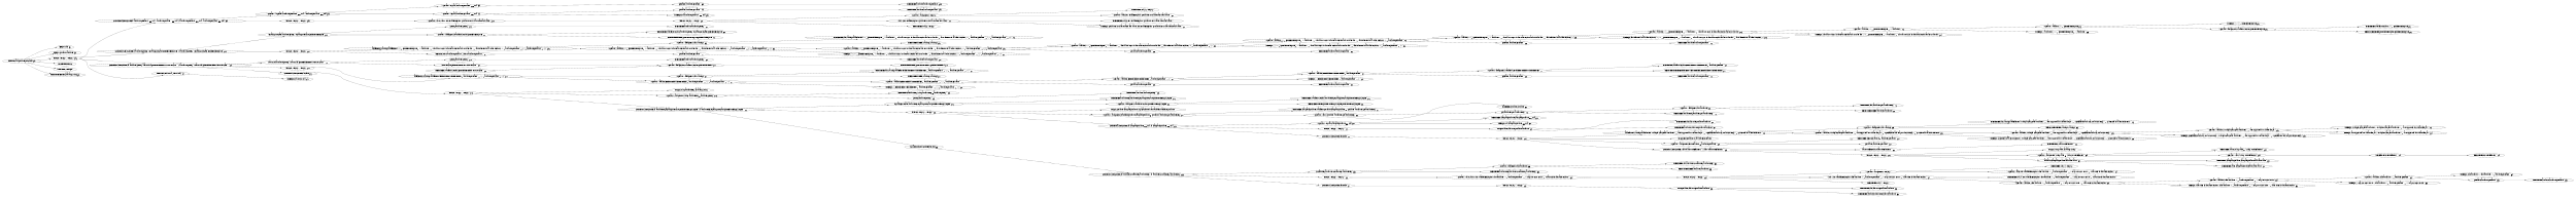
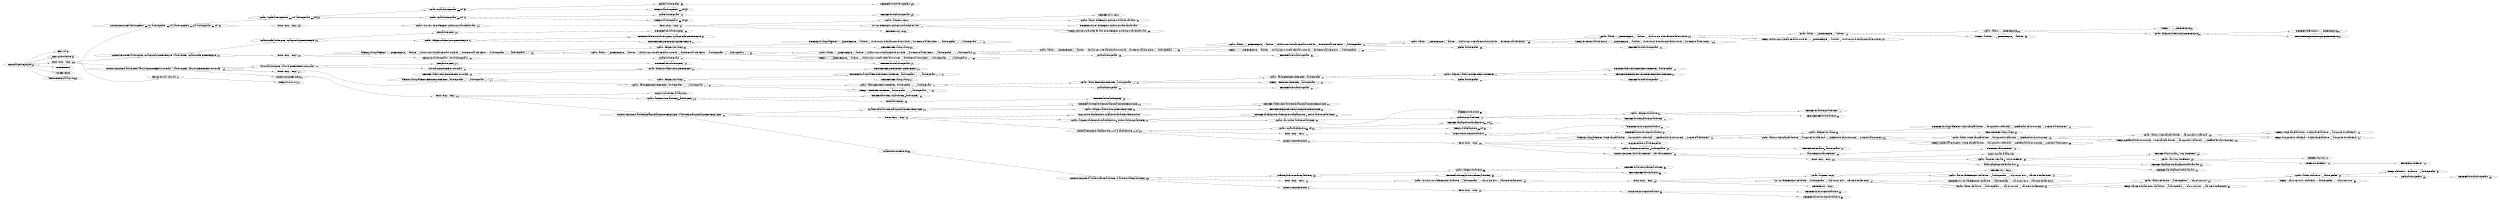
  digraph {
    rankdir=LR
    n1 [label=<(METHOD,addAttributeAndCheck)<SUB>597</SUB>>]
    n2 [label=<(PARAM,this)<SUB>597</SUB>>]
    n3 [label=<(PARAM,Attribute attribute)<SUB>597</SUB>>]
    n4 [label=<(BLOCK,&lt;empty&gt;,&lt;empty&gt;)<SUB>598</SUB>>]
    n5 [label=<(MODIFIER,PUBLIC)>]
    n6 [label=<(MODIFIER,VIRTUAL)>]
    n7 [label=<(METHOD_RETURN,java.lang.String)<SUB>597</SUB>>]
    n8 [label=<(CONTROL_STRUCTURE,if (attribute.getName() == null || attribute.getValue() == null),if (attribute.getName() == null || attribute.getValue() == null))<SUB>599</SUB>>]
    n9 [label=<(CONTROL_STRUCTURE,if (attribute.getKey().equalsIgnoreCase(ATTRIBUTE_NAME)),if (attribute.getKey().equalsIgnoreCase(ATTRIBUTE_NAME)))<SUB>602</SUB>>]
    n10 [label=<(CONTROL_STRUCTURE,if (attribute.getKey().startsWith(ATTRIBUTE_FROM.toLowerCase())),if (attribute.getKey().startsWith(ATTRIBUTE_FROM.toLowerCase())))<SUB>610</SUB>>]
    n11 [label=<(RETURN,return null;,return null;)<SUB>641</SUB>>]
    n12 [label=<(&lt;operator&gt;.logicalOr,attribute.getName() == null || attribute.getValue() == null)<SUB>599</SUB>>]
    n13 [label=<(BLOCK,&lt;empty&gt;,&lt;empty&gt;)<SUB>599</SUB>>]
    n14 [label=<(equalsIgnoreCase,attribute.getKey().equalsIgnoreCase(ATTRIBUTE_NAME))<SUB>602</SUB>>]
    n15 [label=<(BLOCK,&lt;empty&gt;,&lt;empty&gt;)<SUB>602</SUB>>]
    n16 [label=<(startsWith,attribute.getKey().startsWith(ATTRIBUTE_FROM.toLowerCase()))<SUB>610</SUB>>]
    n17 [label=<(BLOCK,&lt;empty&gt;,&lt;empty&gt;)<SUB>610</SUB>>]
    n18 [label=<(CONTROL_STRUCTURE,else,else)<SUB>613</SUB>>]
    n19 [label=<(LITERAL,null,return null;)<SUB>641</SUB>>]
    n20 [label=<(&lt;operator&gt;.equals,attribute.getName() == null)<SUB>599</SUB>>]
    n21 [label=<(&lt;operator&gt;.equals,attribute.getValue() == null)<SUB>599</SUB>>]
    n22 [label=<(&lt;operator&gt;.throw,throw new BuildException(&quot;Attributes must have name and value&quot;);)<SUB>600</SUB>>]
    n23 [label=<(getName,attribute.getName())<SUB>599</SUB>>]
+   n24 [label=<(LITERAL,null,attribute.getName() == null)<SUB>599</SUB>>]
    n25 [label=<(getValue,attribute.getValue())<SUB>599</SUB>>]
    n26 [label=<(LITERAL,null,attribute.getValue() == null)<SUB>599</SUB>>]
    n27 [label=<(IDENTIFIER,attribute,attribute.getName())<SUB>599</SUB>>]
    n28 [label=<(IDENTIFIER,attribute,attribute.getValue())<SUB>599</SUB>>]
    n29 [label=<(BLOCK,&lt;empty&gt;,&lt;empty&gt;)<SUB>600</SUB>>]
    n30 [label=<(&lt;operator&gt;.assignment,&lt;empty&gt;)>]
    n31 [label=<(&lt;init&gt;,new BuildException(&quot;Attributes must have name and value&quot;))<SUB>600</SUB>>]
    n32 [label=<(IDENTIFIER,$obj13,&lt;empty&gt;)>]
    n33 [label=<(IDENTIFIER,$obj13,&lt;empty&gt;)>]
    n34 [label=<(&lt;operator&gt;.alloc,new BuildException(&quot;Attributes must have name and value&quot;))<SUB>600</SUB>>]
    n35 [label=<(IDENTIFIER,$obj13,new BuildException(&quot;Attributes must have name and value&quot;))>]
    n36 [label=<(LITERAL,&quot;Attributes must have name and value&quot;,new BuildException(&quot;Attributes must have name and value&quot;))<SUB>600</SUB>>]
    n37 [label=<(getKey,attribute.getKey())<SUB>602</SUB>>]
    n38 [label=<(&lt;operator&gt;.fieldAccess,Manifest$Section.ATTRIBUTE_NAME)<SUB>602</SUB>>]
    n39 [label=<(addElement,warnings.addElement(&quot;\&quot;&quot; + ATTRIBUTE_NAME + &quot;\&quot; attributes &quot; + &quot;should not occur in the main section and must be the &quot; + &quot;first element in all other sections: \&quot;&quot; + attribute.getName() + &quot;: &quot; + attribute.getValue() + &quot;\&quot;&quot;))<SUB>603</SUB>>]
    n40 [label=<(RETURN,return attribute.getValue();,return attribute.getValue();)<SUB>607</SUB>>]
    n41 [label=<(IDENTIFIER,attribute,attribute.getKey())<SUB>602</SUB>>]
    n42 [label=<(IDENTIFIER,Manifest$Section,attribute.getKey().equalsIgnoreCase(ATTRIBUTE_NAME))<SUB>602</SUB>>]
    n43 [label=<(FIELD_IDENTIFIER,ATTRIBUTE_NAME,ATTRIBUTE_NAME)<SUB>602</SUB>>]
    n44 [label=<(&lt;operator&gt;.fieldAccess,this.warnings)<SUB>603</SUB>>]
    n45 [label=<(&lt;operator&gt;.addition,&quot;\&quot;&quot; + ATTRIBUTE_NAME + &quot;\&quot; attributes &quot; + &quot;should not occur in the main section and must be the &quot; + &quot;first element in all other sections: \&quot;&quot; + attribute.getName() + &quot;: &quot; + attribute.getValue() + &quot;\&quot;&quot;)<SUB>603</SUB>>]
    n46 [label=<(getValue,attribute.getValue())<SUB>607</SUB>>]
    n47 [label=<(IDENTIFIER,this,warnings.addElement(&quot;\&quot;&quot; + ATTRIBUTE_NAME + &quot;\&quot; attributes &quot; + &quot;should not occur in the main section and must be the &quot; + &quot;first element in all other sections: \&quot;&quot; + attribute.getName() + &quot;: &quot; + attribute.getValue() + &quot;\&quot;&quot;))<SUB>603</SUB>>]
    n48 [label=<(FIELD_IDENTIFIER,warnings,warnings)<SUB>603</SUB>>]
    n49 [label=<(&lt;operator&gt;.addition,&quot;\&quot;&quot; + ATTRIBUTE_NAME + &quot;\&quot; attributes &quot; + &quot;should not occur in the main section and must be the &quot; + &quot;first element in all other sections: \&quot;&quot; + attribute.getName() + &quot;: &quot; + attribute.getValue())<SUB>603</SUB>>]
    n50 [label=<(LITERAL,&quot;\&quot;&quot;,&quot;\&quot;&quot; + ATTRIBUTE_NAME + &quot;\&quot; attributes &quot; + &quot;should not occur in the main section and must be the &quot; + &quot;first element in all other sections: \&quot;&quot; + attribute.getName() + &quot;: &quot; + attribute.getValue() + &quot;\&quot;&quot;)<SUB>606</SUB>>]
    n51 [label=<(&lt;operator&gt;.addition,&quot;\&quot;&quot; + ATTRIBUTE_NAME + &quot;\&quot; attributes &quot; + &quot;should not occur in the main section and must be the &quot; + &quot;first element in all other sections: \&quot;&quot; + attribute.getName() + &quot;: &quot;)<SUB>603</SUB>>]
    n52 [label=<(getValue,attribute.getValue())<SUB>606</SUB>>]
    n53 [label=<(&lt;operator&gt;.addition,&quot;\&quot;&quot; + ATTRIBUTE_NAME + &quot;\&quot; attributes &quot; + &quot;should not occur in the main section and must be the &quot; + &quot;first element in all other sections: \&quot;&quot; + attribute.getName())<SUB>603</SUB>>]
    n54 [label=<(LITERAL,&quot;: &quot;,&quot;\&quot;&quot; + ATTRIBUTE_NAME + &quot;\&quot; attributes &quot; + &quot;should not occur in the main section and must be the &quot; + &quot;first element in all other sections: \&quot;&quot; + attribute.getName() + &quot;: &quot;)<SUB>606</SUB>>]
    n55 [label=<(IDENTIFIER,attribute,attribute.getValue())<SUB>606</SUB>>]
    n56 [label=<(&lt;operator&gt;.addition,&quot;\&quot;&quot; + ATTRIBUTE_NAME + &quot;\&quot; attributes &quot; + &quot;should not occur in the main section and must be the &quot; + &quot;first element in all other sections: \&quot;&quot;)<SUB>603</SUB>>]
    n57 [label=<(getName,attribute.getName())<SUB>606</SUB>>]
    n58 [label=<(&lt;operator&gt;.addition,&quot;\&quot;&quot; + ATTRIBUTE_NAME + &quot;\&quot; attributes &quot; + &quot;should not occur in the main section and must be the &quot;)<SUB>603</SUB>>]
    n59 [label=<(LITERAL,&quot;first element in all other sections: \&quot;&quot;,&quot;\&quot;&quot; + ATTRIBUTE_NAME + &quot;\&quot; attributes &quot; + &quot;should not occur in the main section and must be the &quot; + &quot;first element in all other sections: \&quot;&quot;)<SUB>605</SUB>>]
    n60 [label=<(IDENTIFIER,attribute,attribute.getName())<SUB>606</SUB>>]
    n61 [label=<(&lt;operator&gt;.addition,&quot;\&quot;&quot; + ATTRIBUTE_NAME + &quot;\&quot; attributes &quot;)<SUB>603</SUB>>]
    n62 [label=<(LITERAL,&quot;should not occur in the main section and must be the &quot;,&quot;\&quot;&quot; + ATTRIBUTE_NAME + &quot;\&quot; attributes &quot; + &quot;should not occur in the main section and must be the &quot;)<SUB>604</SUB>>]
    n63 [label=<(&lt;operator&gt;.addition,&quot;\&quot;&quot; + ATTRIBUTE_NAME)<SUB>603</SUB>>]
    n64 [label=<(LITERAL,&quot;\&quot; attributes &quot;,&quot;\&quot;&quot; + ATTRIBUTE_NAME + &quot;\&quot; attributes &quot;)<SUB>603</SUB>>]
    n65 [label=<(LITERAL,&quot;\&quot;&quot;,&quot;\&quot;&quot; + ATTRIBUTE_NAME)<SUB>603</SUB>>]
    n66 [label=<(&lt;operator&gt;.fieldAccess,Manifest$Section.ATTRIBUTE_NAME)<SUB>603</SUB>>]
    n67 [label=<(IDENTIFIER,Manifest$Section,&quot;\&quot;&quot; + ATTRIBUTE_NAME)<SUB>603</SUB>>]
    n68 [label=<(FIELD_IDENTIFIER,ATTRIBUTE_NAME,ATTRIBUTE_NAME)<SUB>603</SUB>>]
    n69 [label=<(IDENTIFIER,attribute,attribute.getValue())<SUB>607</SUB>>]
    n70 [label=<(getKey,attribute.getKey())<SUB>610</SUB>>]
    n71 [label=<(toLowerCase,ATTRIBUTE_FROM.toLowerCase())<SUB>610</SUB>>]
    n72 [label=<(addElement,warnings.addElement(ERROR_FROM_FORBIDDEN + attribute.getName() + &quot;: &quot; + attribute.getValue() + &quot;\&quot;&quot;))<SUB>611</SUB>>]
    n73 [label=<(BLOCK,&lt;empty&gt;,&lt;empty&gt;)<SUB>613</SUB>>]
    n74 [label=<(IDENTIFIER,attribute,attribute.getKey())<SUB>610</SUB>>]
    n75 [label=<(&lt;operator&gt;.fieldAccess,Manifest$Section.ATTRIBUTE_FROM)<SUB>610</SUB>>]
    n76 [label=<(FIELD_IDENTIFIER,ATTRIBUTE_FROM,ATTRIBUTE_FROM)<SUB>610</SUB>>]
    n77 [label=<(IDENTIFIER,Manifest$Section,ATTRIBUTE_FROM.toLowerCase())<SUB>610</SUB>>]
    n78 [label=<(&lt;operator&gt;.fieldAccess,this.warnings)<SUB>611</SUB>>]
    n79 [label=<(&lt;operator&gt;.addition,ERROR_FROM_FORBIDDEN + attribute.getName() + &quot;: &quot; + attribute.getValue() + &quot;\&quot;&quot;)<SUB>611</SUB>>]
    n80 [label=<(IDENTIFIER,this,warnings.addElement(ERROR_FROM_FORBIDDEN + attribute.getName() + &quot;: &quot; + attribute.getValue() + &quot;\&quot;&quot;))<SUB>611</SUB>>]
    n81 [label=<(FIELD_IDENTIFIER,warnings,warnings)<SUB>611</SUB>>]
    n82 [label=<(&lt;operator&gt;.addition,ERROR_FROM_FORBIDDEN + attribute.getName() + &quot;: &quot; + attribute.getValue())<SUB>611</SUB>>]
    n83 [label=<(LITERAL,&quot;\&quot;&quot;,ERROR_FROM_FORBIDDEN + attribute.getName() + &quot;: &quot; + attribute.getValue() + &quot;\&quot;&quot;)<SUB>612</SUB>>]
    n84 [label=<(&lt;operator&gt;.addition,ERROR_FROM_FORBIDDEN + attribute.getName() + &quot;: &quot;)<SUB>611</SUB>>]
    n85 [label=<(getValue,attribute.getValue())<SUB>612</SUB>>]
    n86 [label=<(&lt;operator&gt;.addition,ERROR_FROM_FORBIDDEN + attribute.getName())<SUB>611</SUB>>]
    n87 [label=<(LITERAL,&quot;: &quot;,ERROR_FROM_FORBIDDEN + attribute.getName() + &quot;: &quot;)<SUB>612</SUB>>]
    n88 [label=<(IDENTIFIER,attribute,attribute.getValue())<SUB>612</SUB>>]
    n89 [label=<(&lt;operator&gt;.fieldAccess,Manifest$Section.ERROR_FROM_FORBIDDEN)<SUB>611</SUB>>]
    n90 [label=<(getName,attribute.getName())<SUB>612</SUB>>]
    n91 [label=<(IDENTIFIER,Manifest$Section,ERROR_FROM_FORBIDDEN + attribute.getName())<SUB>611</SUB>>]
    n92 [label=<(FIELD_IDENTIFIER,ERROR_FROM_FORBIDDEN,ERROR_FROM_FORBIDDEN)<SUB>611</SUB>>]
    n93 [label=<(IDENTIFIER,attribute,attribute.getName())<SUB>612</SUB>>]
    n94 [label=<(LOCAL,String attributeKey: java.lang.String)>]
    n95 [label=<(&lt;operator&gt;.assignment,String attributeKey = attribute.getKey())<SUB>615</SUB>>]
    n96 [label=<(CONTROL_STRUCTURE,if (attributeKey.equalsIgnoreCase(ATTRIBUTE_CLASSPATH)),if (attributeKey.equalsIgnoreCase(ATTRIBUTE_CLASSPATH)))<SUB>616</SUB>>]
    n97 [label=<(IDENTIFIER,attributeKey,String attributeKey = attribute.getKey())<SUB>615</SUB>>]
    n98 [label=<(getKey,attribute.getKey())<SUB>615</SUB>>]
    n99 [label=<(equalsIgnoreCase,attributeKey.equalsIgnoreCase(ATTRIBUTE_CLASSPATH))<SUB>616</SUB>>]
    n100 [label=<(BLOCK,&lt;empty&gt;,&lt;empty&gt;)<SUB>616</SUB>>]
    n101 [label=<(CONTROL_STRUCTURE,else,else)<SUB>633</SUB>>]
    n102 [label=<(IDENTIFIER,attribute,attribute.getKey())<SUB>615</SUB>>]
    n103 [label=<(IDENTIFIER,attributeKey,attributeKey.equalsIgnoreCase(ATTRIBUTE_CLASSPATH))<SUB>616</SUB>>]
    n104 [label=<(&lt;operator&gt;.fieldAccess,Manifest$Section.ATTRIBUTE_CLASSPATH)<SUB>616</SUB>>]
    n105 [label=<(LOCAL,Attribute classpathAttribute: org.apache.tools.ant.taskdefs.Manifest$Attribute)>]
    n106 [label=<(&lt;operator&gt;.assignment,Manifest$Attribute classpathAttribute = (Attribute) attributes.get(attributeKey))<SUB>617</SUB>>]
    n107 [label=<(CONTROL_STRUCTURE,if (classpathAttribute == null),if (classpathAttribute == null))<SUB>620</SUB>>]
    n108 [label=<(CONTROL_STRUCTURE,if (attributes.containsKey(attributeKey)),if (attributes.containsKey(attributeKey)))<SUB>633</SUB>>]
    n109 [label=<(IDENTIFIER,Manifest$Section,attributeKey.equalsIgnoreCase(ATTRIBUTE_CLASSPATH))<SUB>616</SUB>>]
    n110 [label=<(FIELD_IDENTIFIER,ATTRIBUTE_CLASSPATH,ATTRIBUTE_CLASSPATH)<SUB>616</SUB>>]
    n111 [label=<(IDENTIFIER,classpathAttribute,Manifest$Attribute classpathAttribute = (Attribute) attributes.get(attributeKey))<SUB>617</SUB>>]
    n112 [label=<(&lt;operator&gt;.cast,(Attribute) attributes.get(attributeKey))<SUB>618</SUB>>]
    n113 [label=<(&lt;operator&gt;.equals,classpathAttribute == null)<SUB>620</SUB>>]
    n114 [label=<(BLOCK,&lt;empty&gt;,&lt;empty&gt;)<SUB>620</SUB>>]
    n115 [label=<(CONTROL_STRUCTURE,else,else)<SUB>622</SUB>>]
    n116 [label=<(TYPE_REF,Attribute,Attribute)<SUB>668</SUB>>]
    n117 [label=<(get,attributes.get(attributeKey))<SUB>618</SUB>>]
    n118 [label=<(&lt;operator&gt;.fieldAccess,this.attributes)<SUB>618</SUB>>]
    n119 [label=<(IDENTIFIER,attributeKey,attributes.get(attributeKey))<SUB>618</SUB>>]
    n120 [label=<(IDENTIFIER,this,attributes.get(attributeKey))<SUB>678</SUB>>]
    n121 [label=<(FIELD_IDENTIFIER,attributes,attributes)<SUB>618</SUB>>]
    n122 [label=<(IDENTIFIER,classpathAttribute,classpathAttribute == null)<SUB>620</SUB>>]
    n123 [label=<(LITERAL,null,classpathAttribute == null)<SUB>620</SUB>>]
    n124 [label=<(storeAttribute,this.storeAttribute(attribute))<SUB>621</SUB>>]
    n125 [label=<(BLOCK,&lt;empty&gt;,&lt;empty&gt;)<SUB>622</SUB>>]
    n126 [label=<(IDENTIFIER,this,this.storeAttribute(attribute))<SUB>621</SUB>>]
    n127 [label=<(IDENTIFIER,attribute,this.storeAttribute(attribute))<SUB>621</SUB>>]
    n128 [label=<(addElement,warnings.addElement(&quot;Multiple Class-Path attributes &quot; + &quot;are supported but violate the Jar &quot; + &quot;specification and may not be correctly &quot; + &quot;processed in all environments&quot;))<SUB>623</SUB>>]
    n129 [label=<(LOCAL,Enumeration e: java.util.Enumeration)>]
    n130 [label=<(&lt;operator&gt;.assignment,Enumeration e = attribute.getValues())<SUB>627</SUB>>]
    n131 [label=<(CONTROL_STRUCTURE,while (e.hasMoreElements()),while (e.hasMoreElements()))<SUB>628</SUB>>]
    n132 [label=<(&lt;operator&gt;.fieldAccess,this.warnings)<SUB>623</SUB>>]
    n133 [label=<(&lt;operator&gt;.addition,&quot;Multiple Class-Path attributes &quot; + &quot;are supported but violate the Jar &quot; + &quot;specification and may not be correctly &quot; + &quot;processed in all environments&quot;)<SUB>623</SUB>>]
    n134 [label=<(IDENTIFIER,e,Enumeration e = attribute.getValues())<SUB>627</SUB>>]
-   n135 [label=<(getValues,attribute.getValues())<SUB>627</SUB>>]
    n136 [label=<(hasMoreElements,e.hasMoreElements())<SUB>628</SUB>>]
    n137 [label=<(BLOCK,&lt;empty&gt;,&lt;empty&gt;)<SUB>628</SUB>>]
    n138 [label=<(IDENTIFIER,this,warnings.addElement(&quot;Multiple Class-Path attributes &quot; + &quot;are supported but violate the Jar &quot; + &quot;specification and may not be correctly &quot; + &quot;processed in all environments&quot;))<SUB>623</SUB>>]
    n139 [label=<(FIELD_IDENTIFIER,warnings,warnings)<SUB>623</SUB>>]
    n140 [label=<(&lt;operator&gt;.addition,&quot;Multiple Class-Path attributes &quot; + &quot;are supported but violate the Jar &quot; + &quot;specification and may not be correctly &quot;)<SUB>623</SUB>>]
    n141 [label=<(LITERAL,&quot;processed in all environments&quot;,&quot;Multiple Class-Path attributes &quot; + &quot;are supported but violate the Jar &quot; + &quot;specification and may not be correctly &quot; + &quot;processed in all environments&quot;)<SUB>626</SUB>>]
    n142 [label=<(&lt;operator&gt;.addition,&quot;Multiple Class-Path attributes &quot; + &quot;are supported but violate the Jar &quot;)<SUB>623</SUB>>]
    n143 [label=<(LITERAL,&quot;specification and may not be correctly &quot;,&quot;Multiple Class-Path attributes &quot; + &quot;are supported but violate the Jar &quot; + &quot;specification and may not be correctly &quot;)<SUB>625</SUB>>]
    n144 [label=<(LITERAL,&quot;Multiple Class-Path attributes &quot;,&quot;Multiple Class-Path attributes &quot; + &quot;are supported but violate the Jar &quot;)<SUB>623</SUB>>]
    n145 [label=<(LITERAL,&quot;are supported but violate the Jar &quot;,&quot;Multiple Class-Path attributes &quot; + &quot;are supported but violate the Jar &quot;)<SUB>624</SUB>>]
    n146 [label=<(IDENTIFIER,e,e.hasMoreElements())<SUB>628</SUB>>]
    n147 [label=<(LOCAL,String value: java.lang.String)>]
    n148 [label=<(&lt;operator&gt;.assignment,String value = (String) e.nextElement())<SUB>629</SUB>>]
    n149 [label=<(addValue,classpathAttribute.addValue(value))<SUB>630</SUB>>]
    n150 [label=<(IDENTIFIER,value,String value = (String) e.nextElement())<SUB>629</SUB>>]
    n151 [label=<(&lt;operator&gt;.cast,(String) e.nextElement())<SUB>629</SUB>>]
    n152 [label=<(IDENTIFIER,classpathAttribute,classpathAttribute.addValue(value))<SUB>630</SUB>>]
    n153 [label=<(IDENTIFIER,value,classpathAttribute.addValue(value))<SUB>630</SUB>>]
+   n154 [label=<(TYPE_REF,String,String)<SUB>629</SUB>>]
    n155 [label=<(nextElement,e.nextElement())<SUB>529</SUB>>]
    n156 [label=<(IDENTIFIER,e,e.nextElement())<SUB>629</SUB>>]
    n157 [label=<(containsKey,attributes.containsKey(attributeKey))<SUB>633</SUB>>]
    n158 [label=<(BLOCK,&lt;empty&gt;,&lt;empty&gt;)<SUB>633</SUB>>]
    n159 [label=<(CONTROL_STRUCTURE,else,else)<SUB>637</SUB>>]
    n160 [label=<(&lt;operator&gt;.fieldAccess,this.attributes)<SUB>633</SUB>>]
    n161 [label=<(IDENTIFIER,attributeKey,attributes.containsKey(attributeKey))<SUB>633</SUB>>]
    n162 [label=<(&lt;operator&gt;.throw,throw new ManifestException(&quot;The attribute \&quot;&quot; + attribute.getName() + &quot;\&quot; may not occur more &quot; + &quot;than once in the same section&quot;);)<SUB>634</SUB>>]
    n163 [label=<(BLOCK,&lt;empty&gt;,&lt;empty&gt;)<SUB>637</SUB>>]
    n164 [label=<(IDENTIFIER,this,attributes.containsKey(attributeKey))<SUB>633</SUB>>]
    n165 [label=<(FIELD_IDENTIFIER,attributes,attributes)<SUB>633</SUB>>]
    n166 [label=<(BLOCK,&lt;empty&gt;,&lt;empty&gt;)<SUB>634</SUB>>]
    n167 [label=<(&lt;operator&gt;.assignment,&lt;empty&gt;)>]
    n168 [label=<(&lt;init&gt;,new ManifestException(&quot;The attribute \&quot;&quot; + attribute.getName() + &quot;\&quot; may not occur more &quot; + &quot;than once in the same section&quot;))<SUB>634</SUB>>]
    n169 [label=<(IDENTIFIER,$obj14,&lt;empty&gt;)>]
    n170 [label=<(IDENTIFIER,$obj14,&lt;empty&gt;)>]
    n171 [label=<(&lt;operator&gt;.alloc,new ManifestException(&quot;The attribute \&quot;&quot; + attribute.getName() + &quot;\&quot; may not occur more &quot; + &quot;than once in the same section&quot;))<SUB>634</SUB>>]
    n172 [label=<(IDENTIFIER,$obj14,new ManifestException(&quot;The attribute \&quot;&quot; + attribute.getName() + &quot;\&quot; may not occur more &quot; + &quot;than once in the same section&quot;))>]
    n173 [label=<(&lt;operator&gt;.addition,&quot;The attribute \&quot;&quot; + attribute.getName() + &quot;\&quot; may not occur more &quot; + &quot;than once in the same section&quot;)<SUB>634</SUB>>]
    n174 [label=<(&lt;operator&gt;.addition,&quot;The attribute \&quot;&quot; + attribute.getName() + &quot;\&quot; may not occur more &quot;)<SUB>634</SUB>>]
    n175 [label=<(LITERAL,&quot;than once in the same section&quot;,&quot;The attribute \&quot;&quot; + attribute.getName() + &quot;\&quot; may not occur more &quot; + &quot;than once in the same section&quot;)<SUB>636</SUB>>]
    n176 [label=<(&lt;operator&gt;.addition,&quot;The attribute \&quot;&quot; + attribute.getName())<SUB>634</SUB>>]
    n177 [label=<(LITERAL,&quot;\&quot; may not occur more &quot;,&quot;The attribute \&quot;&quot; + attribute.getName() + &quot;\&quot; may not occur more &quot;)<SUB>635</SUB>>]
    n178 [label=<(LITERAL,&quot;The attribute \&quot;&quot;,&quot;The attribute \&quot;&quot; + attribute.getName())<SUB>634</SUB>>]
    n179 [label=<(getName,attribute.getName())<SUB>635</SUB>>]
    n180 [label=<(IDENTIFIER,attribute,attribute.getName())<SUB>635</SUB>>]
    n181 [label=<(storeAttribute,this.storeAttribute(attribute))<SUB>638</SUB>>]
    n182 [label=<(IDENTIFIER,this,this.storeAttribute(attribute))<SUB>638</SUB>>]
    n183 [label=<(IDENTIFIER,attribute,this.storeAttribute(attribute))<SUB>638</SUB>>]
    n1 -> n2
    n1 -> n3
    n1 -> n4
    n1 -> n5
    n1 -> n6
    n1 -> n7
    n4 -> n8
    n4 -> n9
    n4 -> n10
    n4 -> n11
    n8 -> n12
    n8 -> n13
    n9 -> n14
    n9 -> n15
    n10 -> n16
    n10 -> n17
    n10 -> n18
    n11 -> n19
    n12 -> n20
    n12 -> n21
    n13 -> n22
    n14 -> n37
    n14 -> n38
    n15 -> n39
    n15 -> n40
    n16 -> n70
    n16 -> n71
    n17 -> n72
    n18 -> n73
    n20 -> n23
+   n20 -> n24
    n21 -> n25
    n21 -> n26
    n22 -> n29
    n23 -> n27
    n25 -> n28
    n29 -> n30
    n29 -> n31
    n29 -> n32
    n30 -> n33
    n30 -> n34
    n31 -> n35
    n31 -> n36
    n37 -> n41
    n38 -> n42
    n38 -> n43
    n39 -> n44
    n39 -> n45
    n40 -> n46
    n44 -> n47
    n44 -> n48
    n45 -> n49
    n45 -> n50
    n46 -> n69
    n49 -> n51
    n49 -> n52
    n51 -> n53
    n51 -> n54
    n52 -> n55
    n53 -> n56
    n53 -> n57
    n56 -> n58
    n56 -> n59
    n57 -> n60
    n58 -> n61
    n58 -> n62
    n61 -> n63
    n61 -> n64
    n63 -> n65
    n63 -> n66
    n66 -> n67
    n66 -> n68
    n70 -> n74
    n71 -> n75
    n72 -> n78
    n72 -> n79
    n73 -> n94
    n73 -> n95
    n73 -> n96
    n75 -> n76
    n77 -> n75
    n78 -> n80
    n78 -> n81
    n79 -> n82
    n79 -> n83
    n82 -> n84
    n82 -> n85
    n84 -> n86
    n84 -> n87
    n85 -> n88
    n86 -> n89
    n86 -> n90
    n89 -> n91
    n89 -> n92
    n90 -> n93
    n95 -> n97
    n95 -> n98
    n96 -> n99
    n96 -> n100
    n96 -> n101
    n98 -> n102
    n99 -> n103
    n99 -> n104
    n100 -> n105
    n100 -> n106
    n100 -> n107
    n101 -> n108
    n104 -> n109
    n104 -> n110
    n106 -> n111
    n106 -> n112
    n107 -> n113
    n107 -> n114
    n107 -> n115
    n108 -> n157
    n108 -> n158
    n108 -> n159
    n112 -> n116
    n112 -> n117
    n113 -> n122
    n113 -> n123
    n114 -> n124
    n115 -> n125
    n117 -> n118
    n117 -> n119
    n118 -> n120
    n118 -> n121
    n124 -> n126
    n124 -> n127
    n125 -> n128
    n125 -> n129
    n125 -> n130
    n125 -> n131
    n128 -> n132
    n128 -> n133
    n130 -> n134
-   n130 -> n135
    n131 -> n136
    n131 -> n137
    n132 -> n138
    n132 -> n139
    n133 -> n140
    n133 -> n141
    n136 -> n146
    n137 -> n147
    n137 -> n148
    n137 -> n149
    n140 -> n142
    n140 -> n143
    n142 -> n144
    n142 -> n145
    n148 -> n150
    n148 -> n151
    n149 -> n152
    n149 -> n153
+   n151 -> n154
    n151 -> n155
    n155 -> n156
    n157 -> n160
    n157 -> n161
    n158 -> n162
    n159 -> n163
    n160 -> n164
    n160 -> n165
    n162 -> n166
    n163 -> n181
    n166 -> n167
    n166 -> n168
    n166 -> n169
    n167 -> n170
    n167 -> n171
    n168 -> n172
    n168 -> n173
    n173 -> n174
    n173 -> n175
    n174 -> n176
    n174 -> n177
    n176 -> n178
    n176 -> n179
    n179 -> n180
    n181 -> n182
    n181 -> n183
  }
